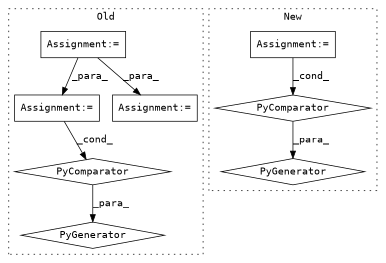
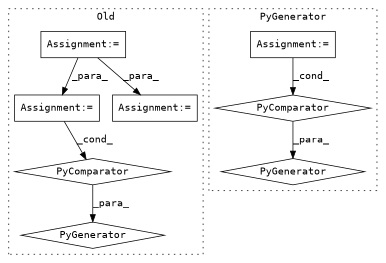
  digraph {
    fontname="DejaVu Sans Mono"
    node [a=7 l=1 shape=diamond fontname="DejaVu Sans Mono"]
    edge [fontname="DejaVu Sans Mono"]
    n1 [a=107 l=190 label=PyGenerator s=2848]
    n2 [l=4 label="Assignment:=" s=2590 shape=box]
    n3 [a=113 l=27 label=PyComparator s=3005]
    n4 [label="Assignment:=" s=2742 shape=box]
    n5 [label="Assignment:=" s=2684 shape=box]
    n6 [a=107 l=120 label=PyGenerator s=3276]
    n7 [a=113 l=32 label=PyComparator s=3358]
    n8 [label="Assignment:=" s=3221 shape=box]
    subgraph cluster_1 {
      label=Old
      style=dotted
      n1
      n2
      n3
      n4
      n5
    }
    subgraph cluster_2 {
-     label=New
+     label=PyGenerator
      style=dotted
      n6
      n7
      n8
    }
    n2 -> n4 [label=_para_]
    n2 -> n5 [label=_para_]
    n3 -> n1 [label=_para_]
    n4 -> n3 [label=_cond_]
    n7 -> n6 [label=_para_]
    n8 -> n7 [label=_cond_]
  }
